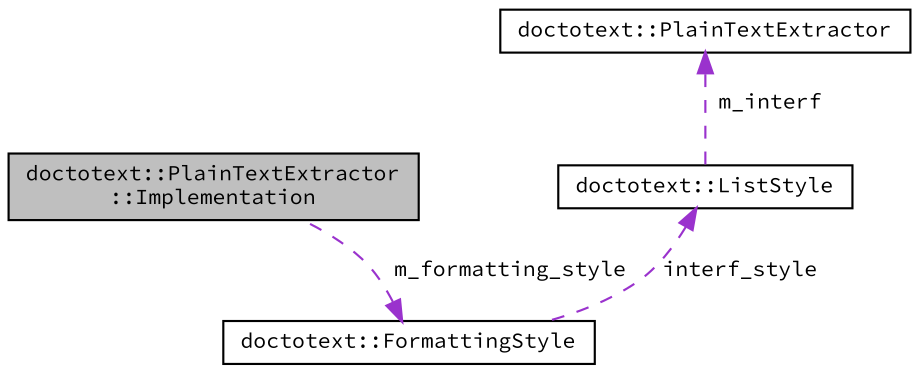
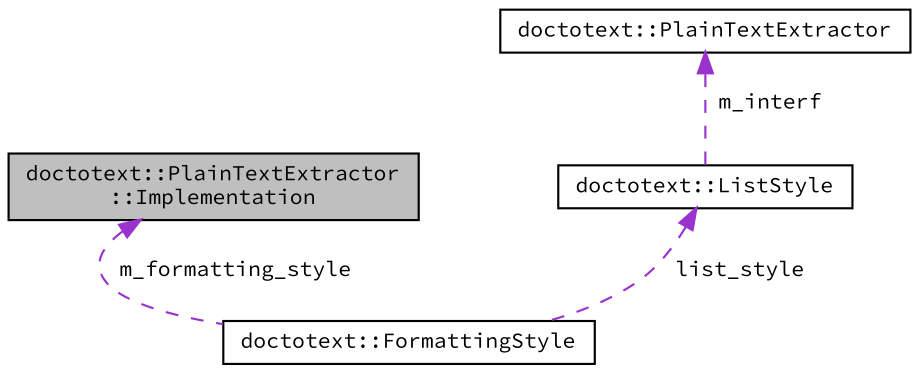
  digraph {
    fontname="Source Code Pro"
    node [color=black fillcolor=white fontname="Source Code Pro" fontsize=10 shape=record style=filled]
    edge [color=darkorchid3 dir=back fontname="Source Code Pro" fontsize=10 labelfontname=Helvetica labelfontsize=10 style=dashed]
    n1 [fillcolor=grey75 fontcolor=black height=0.2 label="doctotext::PlainTextExtractor\l::Implementation" width=0.4]
    n2 [height=0.2 label="doctotext::PlainTextExtractor" width=0.4]
    n3 [height=0.2 label="doctotext::ListStyle" width=0.4]
    n4 [height=0.2 label="doctotext::FormattingStyle" width=0.4]
    n2 -> n3 [label=" m_interf"]
-   n3 -> n4 [label=" interf_style"]
-   n4 -> n1 [label=" m_formatting_style"]
+   n3 -> n4 [label=" list_style"]
+   n1 -> n4 [label=" m_formatting_style"]
  }
